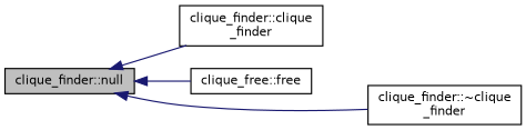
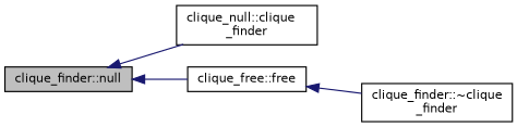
  digraph {
    rankdir=LR
    node [color=black fillcolor=white fontname=Helvetica fontsize=10 shape=record style=filled]
    edge [color=midnightblue dir=back fontname=Helvetica fontsize=10 labelfontname=Helvetica labelfontsize=10 style=solid]
    n1 [fillcolor=grey75 fontcolor=black height=0.2 label="clique_finder::null" width=0.4]
-   n2 [height=0.2 label="clique_finder::clique\l_finder" width=0.4]
+   n2 [height=0.2 label="clique_null::clique\l_finder" width=0.4]
    n3 [height=0.2 label="clique_free::free" width=0.4]
    n4 [height=0.2 label="clique_finder::~clique\l_finder" width=0.4]
    n1 -> n2
    n1 -> n3
-   n1 -> n4
+   n3 -> n4
  }
